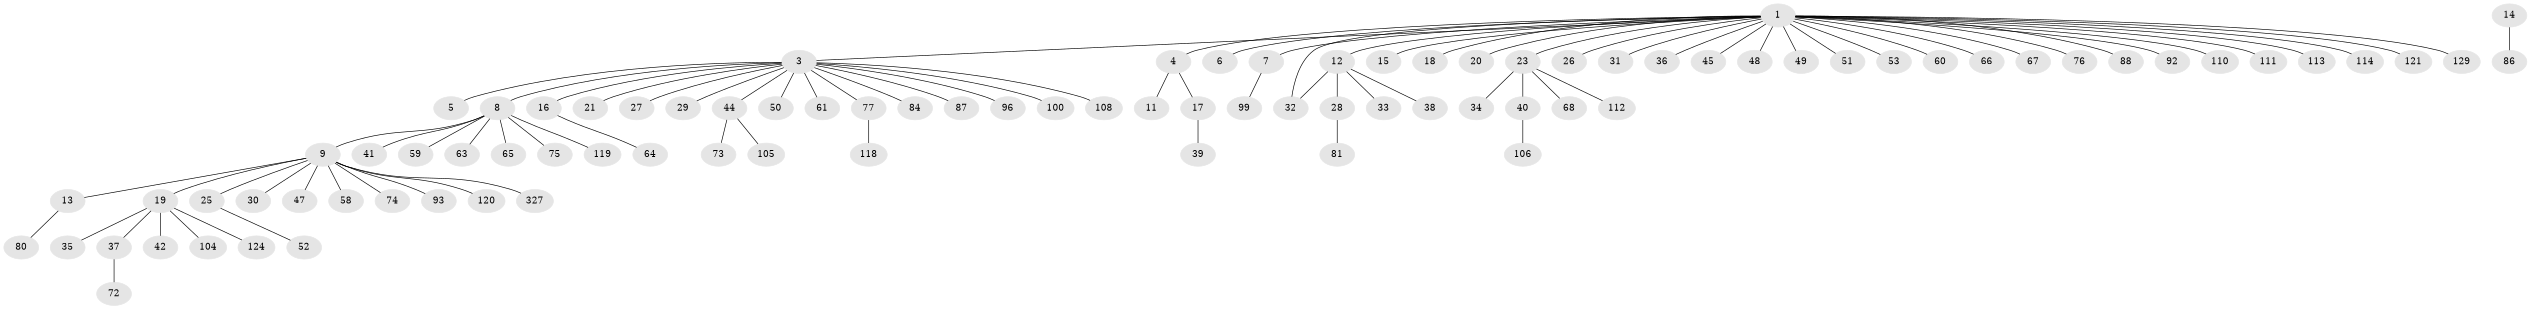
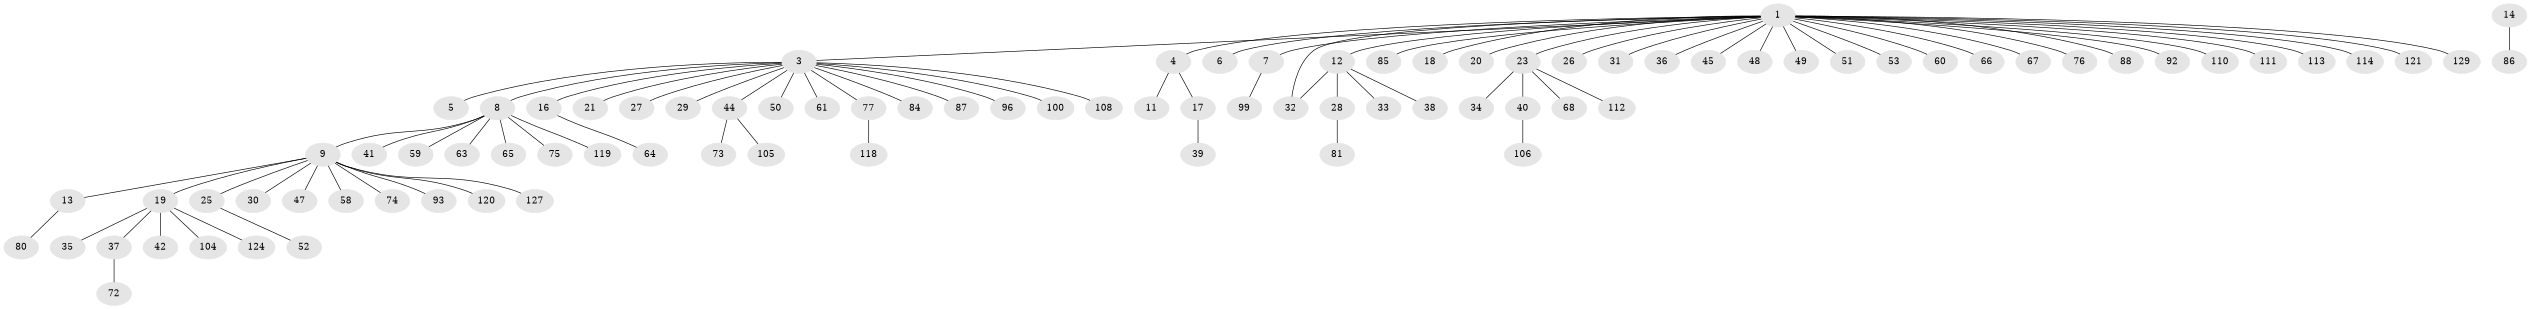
  graph {
    node [color=gray90 style=filled]
    1 [super="+2"]
    3
    4
    6
    7
    12 [super="+55+62+57+69+115+107+54+123+71+83+22+46+24"]
-   15
+   15 [label=85]
    18
    20
    23 [super="+43"]
    26
    31
    36
    45
    48
    49
    51
    53
    60
    66 [super="+89"]
    67
    76
    88
    92
    110 [super="+122"]
    111
    113
    114
    121
    129
    32
    5
    8
    16
    21
    27
    29
    44
    50
    61
    77 [super="+98"]
    84
    87
    96
    100 [super="+101"]
    108
    11
    17 [super="+82+103"]
    99
    28
    33
    38
    86 [super="+125"]
    14
    34
    40
    68 [super="+109"]
    112
    9 [super="+10"]
    41
    59
    63 [super="+94"]
    65
    75
    119
    64
    73
    105
    118
    39
    13
    19
    25
    30 [super="+95"]
    47
    58
    74
    93
    120 [super="+128"]
-   127 [label=327]
+   127
    80
    35
    37
    42
    104
    124
    52 [super="+126+91+56"]
    81
    72
    106
    1 -- 3
    1 -- 4
    1 -- 6
    1 -- 7
    1 -- 12
    1 -- 15
    1 -- 18
    1 -- 20
    1 -- 23
    1 -- 26
    1 -- 31
    1 -- 36
    1 -- 45
    1 -- 48
    1 -- 49
    1 -- 51
    1 -- 53
    1 -- 60
    1 -- 66
    1 -- 67
    1 -- 76
    1 -- 88
    1 -- 92
    1 -- 110
    1 -- 111
    1 -- 113
    1 -- 114
    1 -- 121
    1 -- 129
    1 -- 32
    3 -- 5
    3 -- 8
    3 -- 16
    3 -- 21
    3 -- 27
    3 -- 29
    3 -- 44
    3 -- 50
    3 -- 61
    3 -- 77
    3 -- 84
    3 -- 87
    3 -- 96
    3 -- 100
    3 -- 108
    4 -- 11
    4 -- 17
    7 -- 99
    12 -- 32
    12 -- 28
    12 -- 33
    12 -- 38
    23 -- 34
    23 -- 40
    23 -- 68
    23 -- 112
    8 -- 9
    8 -- 41
    8 -- 59
    8 -- 63
    8 -- 65
    8 -- 75
    8 -- 119
    16 -- 64
    44 -- 73
    44 -- 105
    77 -- 118
    17 -- 39
    28 -- 81
    14 -- 86
    40 -- 106
    9 -- 13
    9 -- 19
    9 -- 25
    9 -- 30
    9 -- 47
    9 -- 58
    9 -- 74
    9 -- 93
    9 -- 120
    9 -- 127
    13 -- 80
    19 -- 35
    19 -- 37
    19 -- 42
    19 -- 104
    19 -- 124
    25 -- 52
    37 -- 72
  }
